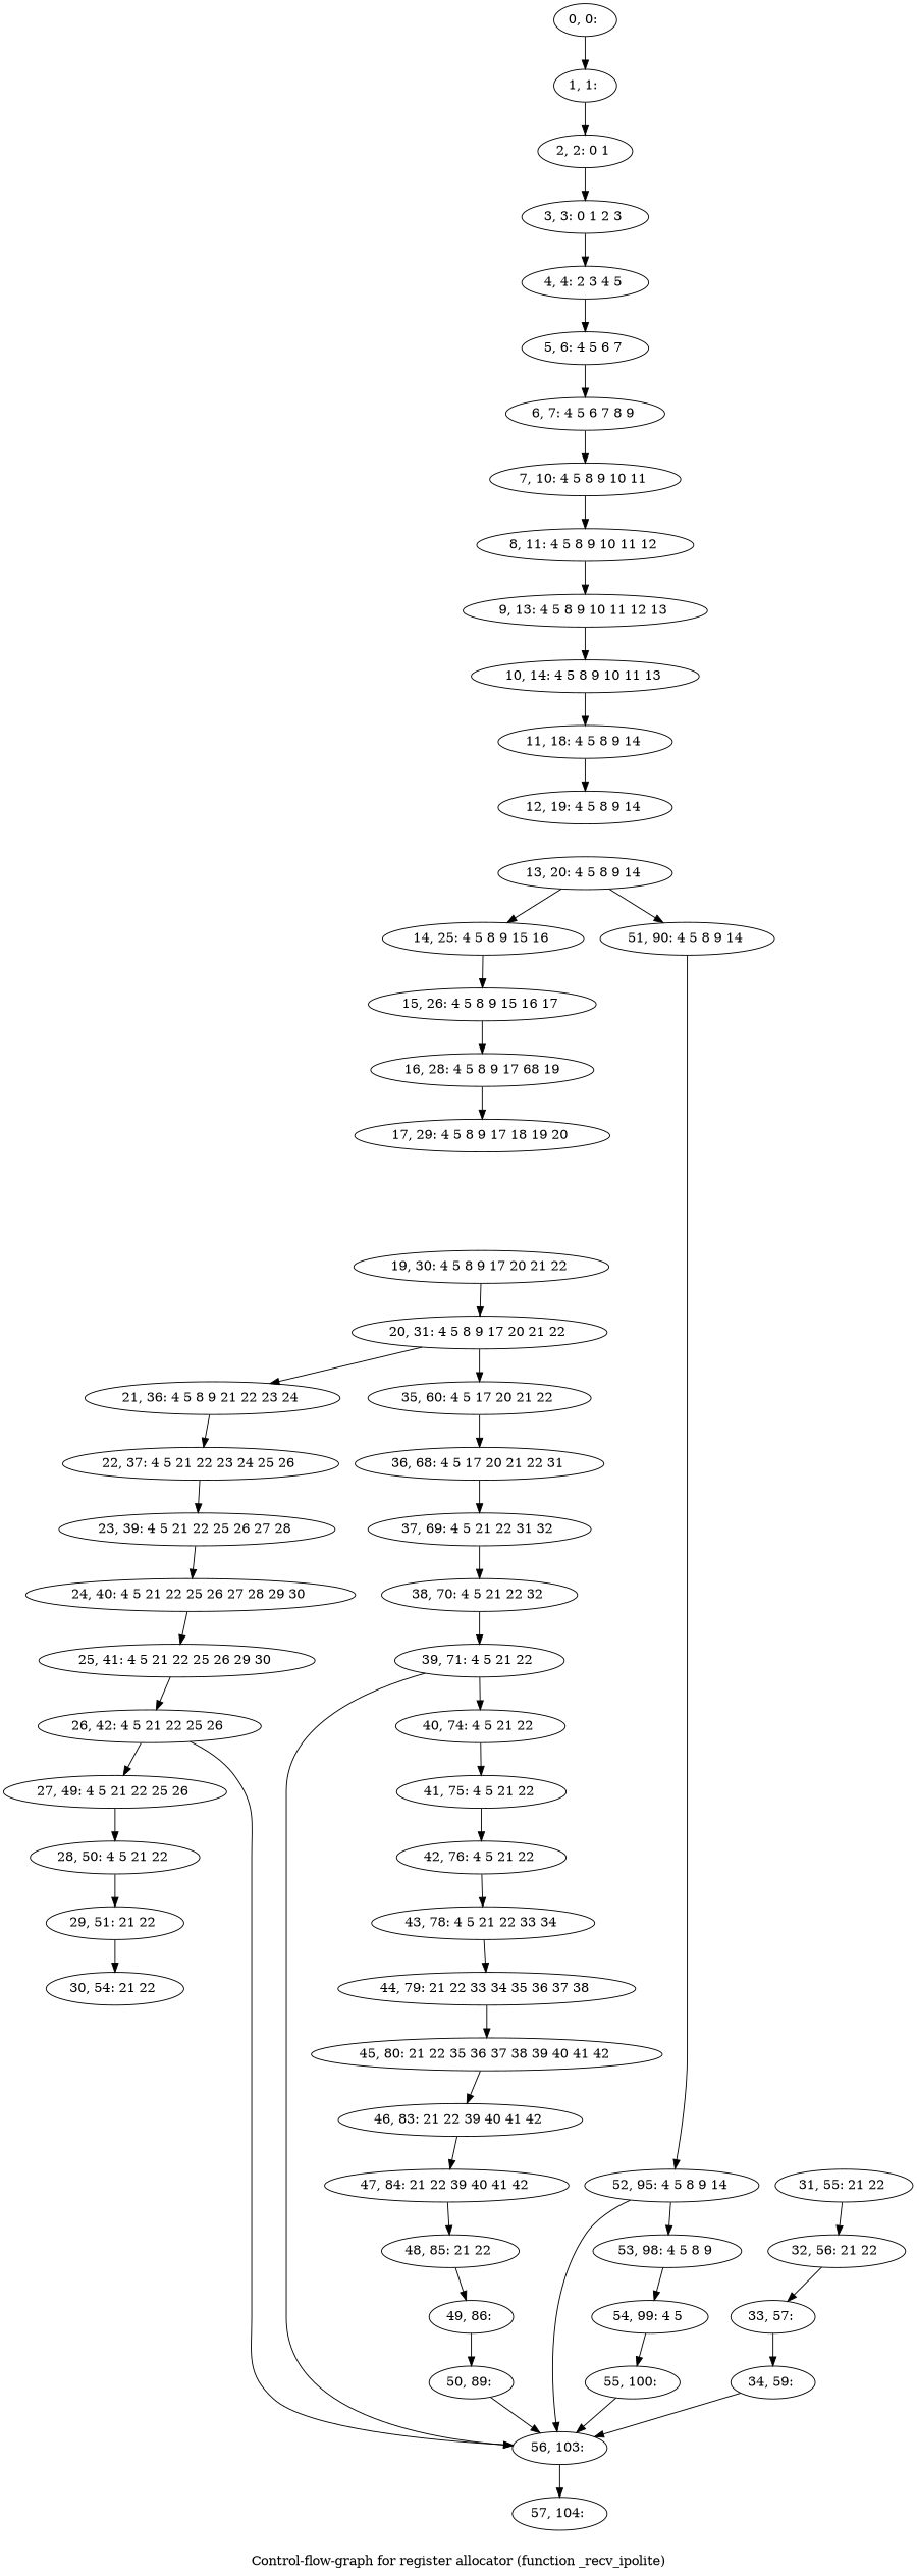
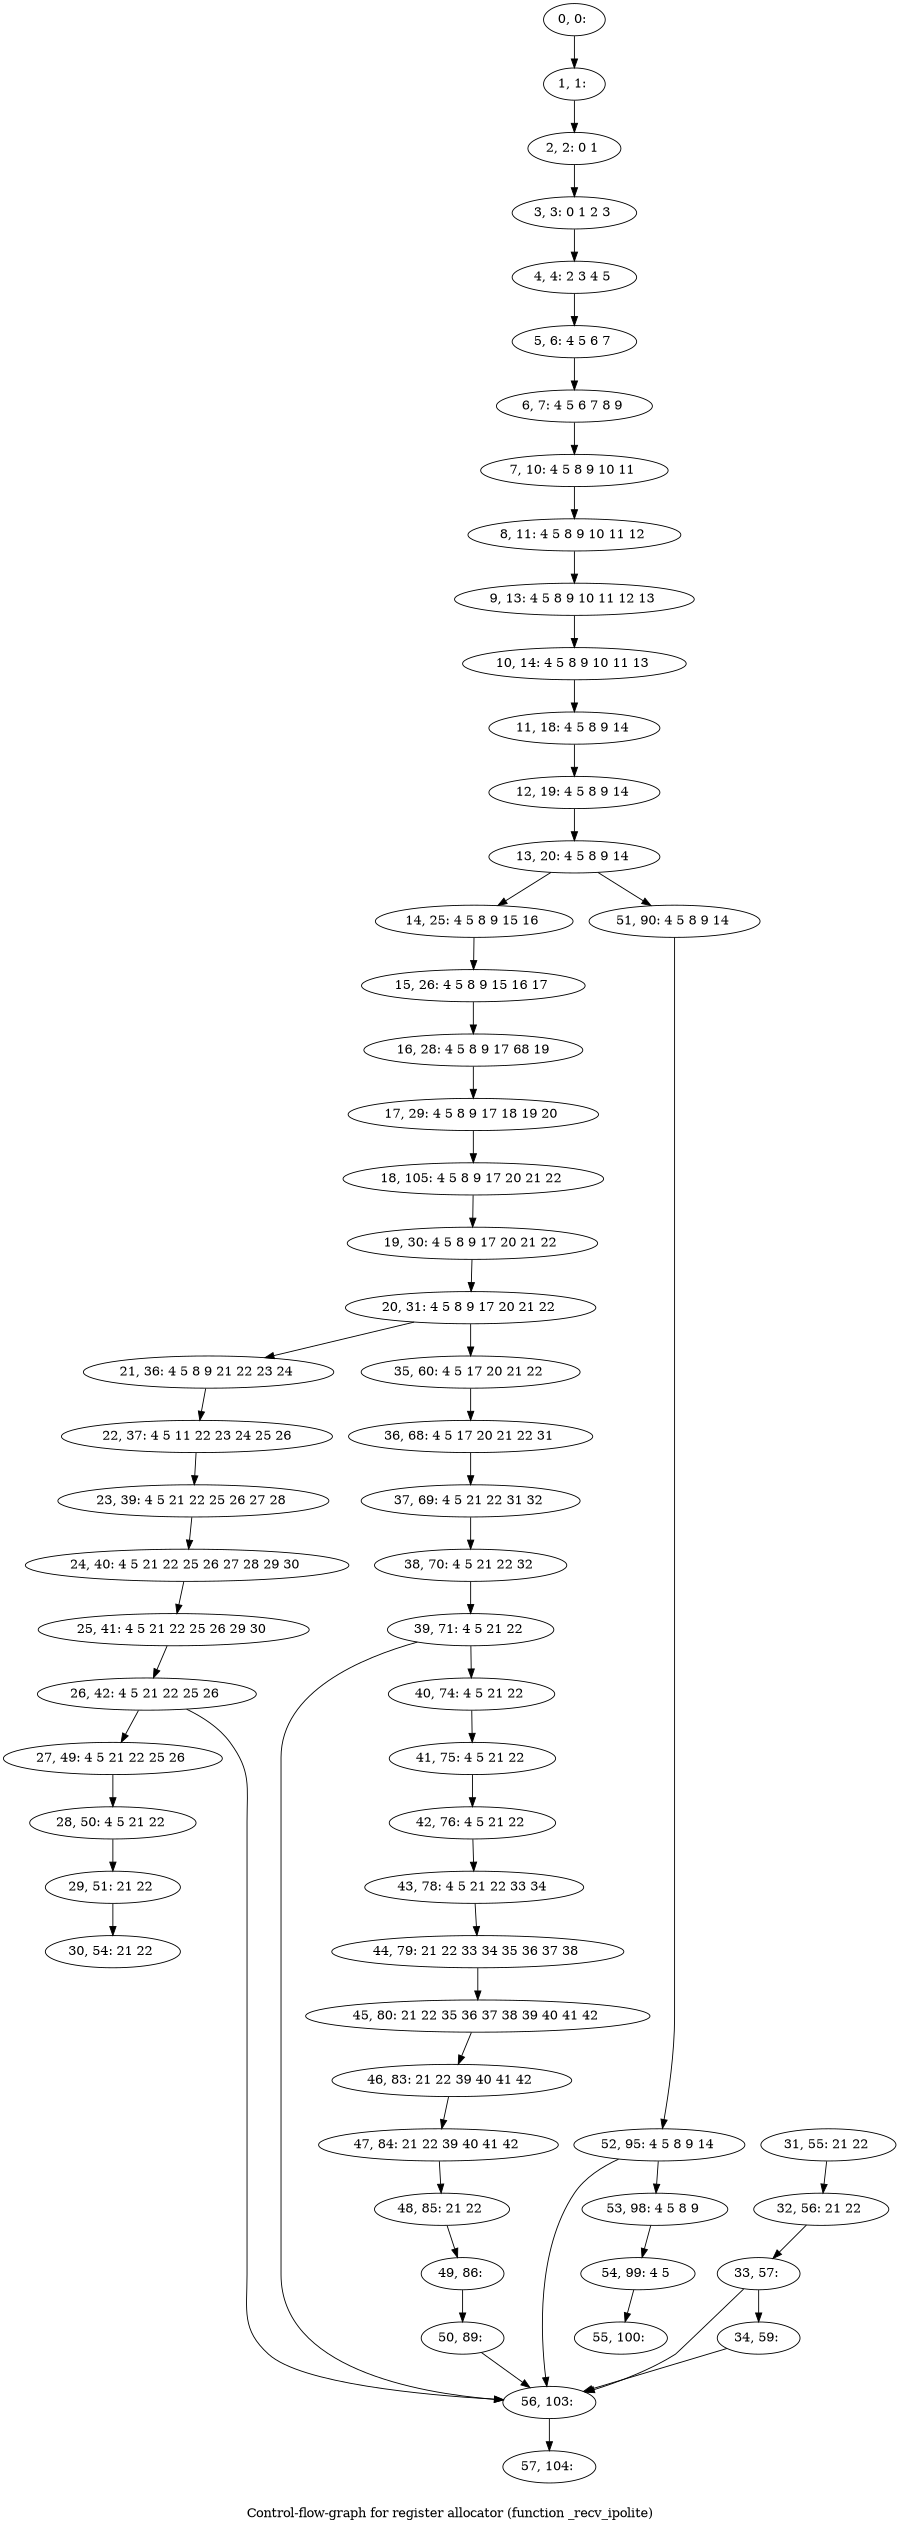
  digraph {
    label="Control-flow-graph for register allocator (function _recv_ipolite)"
    n1 [label="0, 0: "]
    n2 [label="1, 1: "]
    n3 [label="2, 2: 0 1 "]
    n4 [label="3, 3: 0 1 2 3 "]
    n5 [label="4, 4: 2 3 4 5 "]
    n6 [label="5, 6: 4 5 6 7 "]
    n7 [label="6, 7: 4 5 6 7 8 9 "]
    n8 [label="7, 10: 4 5 8 9 10 11 "]
    n9 [label="8, 11: 4 5 8 9 10 11 12 "]
    n10 [label="9, 13: 4 5 8 9 10 11 12 13 "]
    n11 [label="10, 14: 4 5 8 9 10 11 13 "]
    n12 [label="11, 18: 4 5 8 9 14 "]
    n13 [label="12, 19: 4 5 8 9 14 "]
    n14 [label="13, 20: 4 5 8 9 14 "]
    n15 [label="14, 25: 4 5 8 9 15 16 "]
    n16 [label="51, 90: 4 5 8 9 14 "]
    n17 [label="15, 26: 4 5 8 9 15 16 17 "]
    n18 [label="52, 95: 4 5 8 9 14 "]
    n19 [label="16, 28: 4 5 8 9 17 68 19"]
    n20 [label="17, 29: 4 5 8 9 17 18 19 20 "]
+   n21 [label="18, 105: 4 5 8 9 17 20 21 22 "]
    n22 [label="19, 30: 4 5 8 9 17 20 21 22 "]
    n23 [label="20, 31: 4 5 8 9 17 20 21 22 "]
    n24 [label="21, 36: 4 5 8 9 21 22 23 24 "]
    n25 [label="35, 60: 4 5 17 20 21 22 "]
-   n26 [label="22, 37: 4 5 21 22 23 24 25 26 "]
+   n26 [label="22, 37: 4 5 11 22 23 24 25 26"]
    n27 [label="36, 68: 4 5 17 20 21 22 31 "]
    n28 [label="23, 39: 4 5 21 22 25 26 27 28 "]
    n29 [label="24, 40: 4 5 21 22 25 26 27 28 29 30 "]
    n30 [label="25, 41: 4 5 21 22 25 26 29 30 "]
    n31 [label="26, 42: 4 5 21 22 25 26 "]
    n32 [label="27, 49: 4 5 21 22 25 26 "]
    n33 [label="56, 103: "]
    n34 [label="28, 50: 4 5 21 22 "]
    n35 [label="57, 104: "]
    n36 [label="29, 51: 21 22 "]
    n37 [label="30, 54: 21 22 "]
    n38 [label="31, 55: 21 22 "]
    n39 [label="32, 56: 21 22 "]
    n40 [label="33, 57: "]
    n41 [label="34, 59: "]
    n42 [label="37, 69: 4 5 21 22 31 32 "]
    n43 [label="38, 70: 4 5 21 22 32 "]
    n44 [label="39, 71: 4 5 21 22 "]
    n45 [label="40, 74: 4 5 21 22 "]
    n46 [label="41, 75: 4 5 21 22 "]
    n47 [label="42, 76: 4 5 21 22 "]
    n48 [label="43, 78: 4 5 21 22 33 34 "]
    n49 [label="44, 79: 21 22 33 34 35 36 37 38 "]
    n50 [label="45, 80: 21 22 35 36 37 38 39 40 41 42 "]
    n51 [label="46, 83: 21 22 39 40 41 42 "]
    n52 [label="47, 84: 21 22 39 40 41 42 "]
    n53 [label="48, 85: 21 22 "]
    n54 [label="49, 86: "]
    n55 [label="50, 89: "]
    n56 [label="53, 98: 4 5 8 9 "]
    n57 [label="54, 99: 4 5 "]
    n58 [label="55, 100: "]
    n1 -> n2
    n2 -> n3
    n3 -> n4
    n4 -> n5
    n5 -> n6
    n6 -> n7
    n7 -> n8
    n8 -> n9
    n9 -> n10
    n10 -> n11
    n11 -> n12
    n12 -> n13
+   n13 -> n14
    n14 -> n15
    n14 -> n16
    n15 -> n17
    n16 -> n18
    n17 -> n19
    n18 -> n33
    n18 -> n56
    n19 -> n20
+   n20 -> n21
+   n21 -> n22
    n22 -> n23
    n23 -> n24
    n23 -> n25
    n24 -> n26
    n25 -> n27
    n26 -> n28
    n27 -> n42
    n28 -> n29
    n29 -> n30
    n30 -> n31
    n31 -> n32
    n31 -> n33
    n32 -> n34
    n33 -> n35
    n34 -> n36
    n36 -> n37
    n38 -> n39
    n39 -> n40
    n40 -> n41
    n41 -> n33
    n42 -> n43
    n43 -> n44
    n44 -> n33
    n44 -> n45
    n45 -> n46
    n46 -> n47
    n47 -> n48
    n48 -> n49
    n49 -> n50
    n50 -> n51
    n51 -> n52
    n52 -> n53
    n53 -> n54
    n54 -> n55
    n55 -> n33
    n56 -> n57
    n57 -> n58
-   n58 -> n33
+   n40 -> n33
  }
